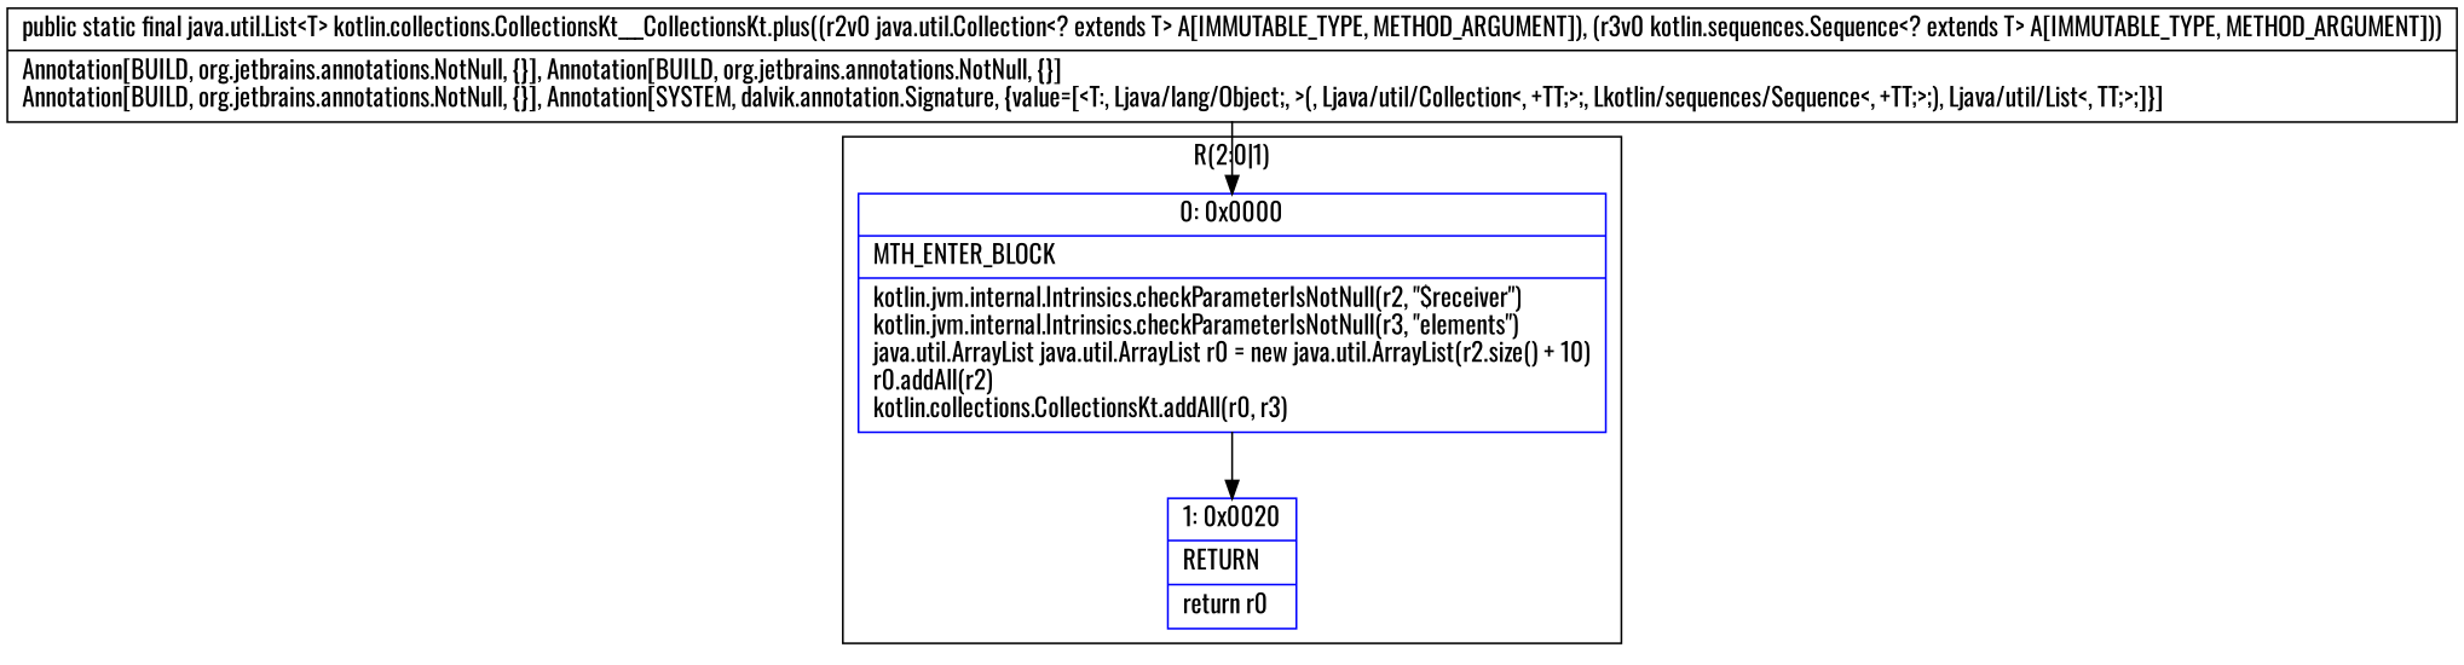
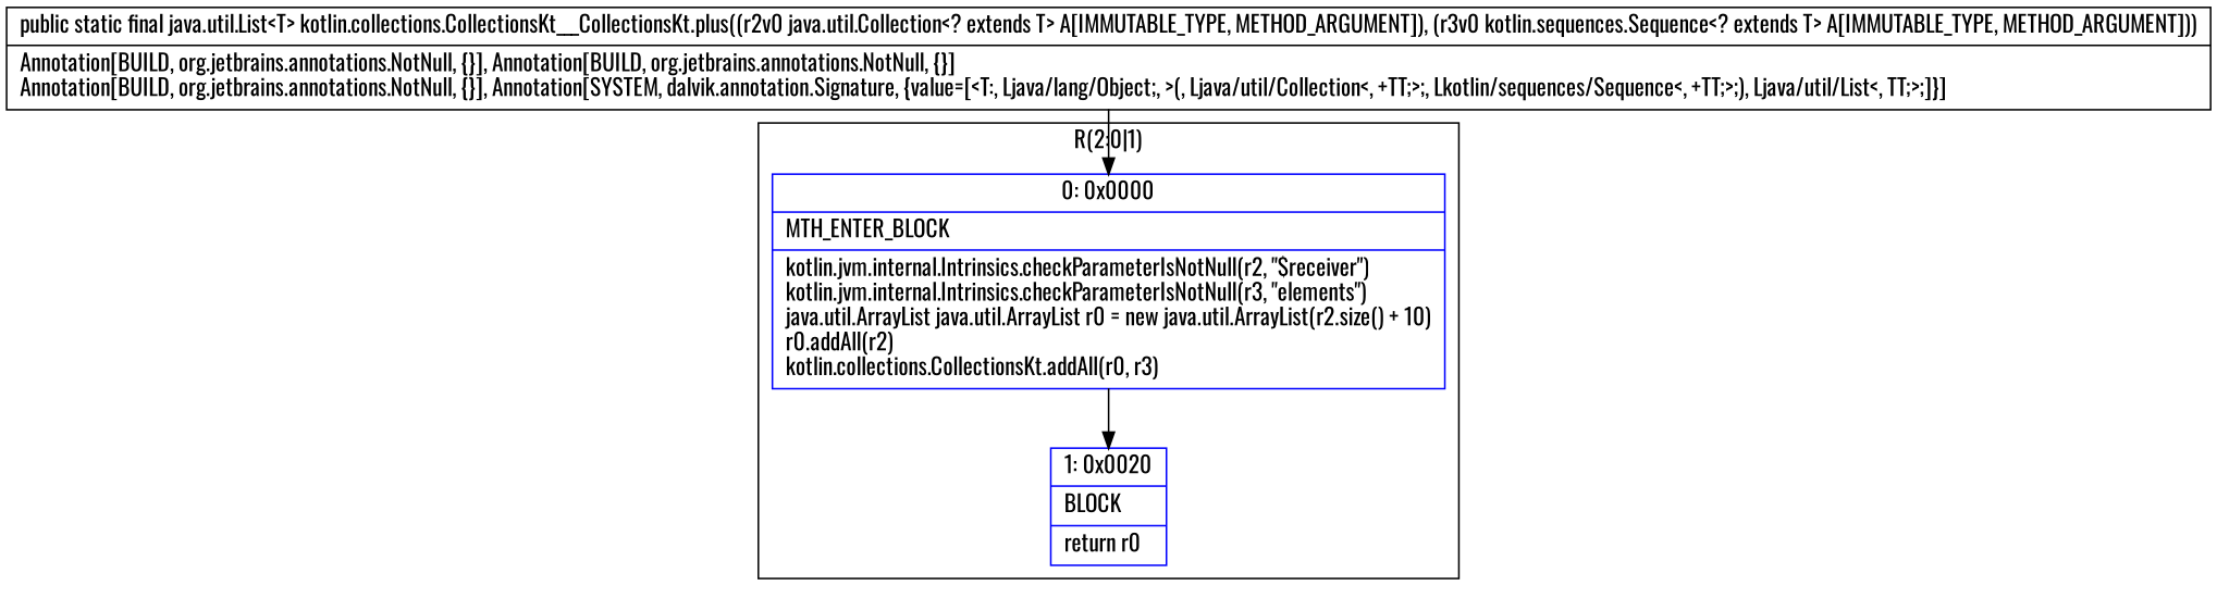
  digraph {
    fontname=Oswald
    node [color=blue shape=record fontname=Oswald]
    edge [fontname=Oswald]
    n1 [label="{0\:\ 0x0000|MTH_ENTER_BLOCK\l|kotlin.jvm.internal.Intrinsics.checkParameterIsNotNull(r2, \"$receiver\")\lkotlin.jvm.internal.Intrinsics.checkParameterIsNotNull(r3, \"elements\")\ljava.util.ArrayList java.util.ArrayList r0 = new java.util.ArrayList(r2.size() + 10)\lr0.addAll(r2)\lkotlin.collections.CollectionsKt.addAll(r0, r3)\l}"]
-   n2 [label="{1\:\ 0x0020|RETURN\l|return r0\l}"]
+   n2 [label="{1\:\ 0x0020|BLOCK\l|return r0\l}"]
    n3 [label="{public static final java.util.List\<T\> kotlin.collections.CollectionsKt___CollectionsKt.plus((r2v0 java.util.Collection\<? extends T\> A[IMMUTABLE_TYPE, METHOD_ARGUMENT]), (r3v0 kotlin.sequences.Sequence\<? extends T\> A[IMMUTABLE_TYPE, METHOD_ARGUMENT]))  | Annotation[BUILD, org.jetbrains.annotations.NotNull, \{\}], Annotation[BUILD, org.jetbrains.annotations.NotNull, \{\}]\lAnnotation[BUILD, org.jetbrains.annotations.NotNull, \{\}], Annotation[SYSTEM, dalvik.annotation.Signature, \{value=[\<T:, Ljava\/lang\/Object;, \>(, Ljava\/util\/Collection\<, +TT;\>;, Lkotlin\/sequences\/Sequence\<, +TT;\>;), Ljava\/util\/List\<, TT;\>;]\}]\l}" color=""]
    subgraph cluster_1 {
      label="R(2:0|1)"
      n1
      n2
    }
    n1 -> n2
    n3 -> n1
  }
